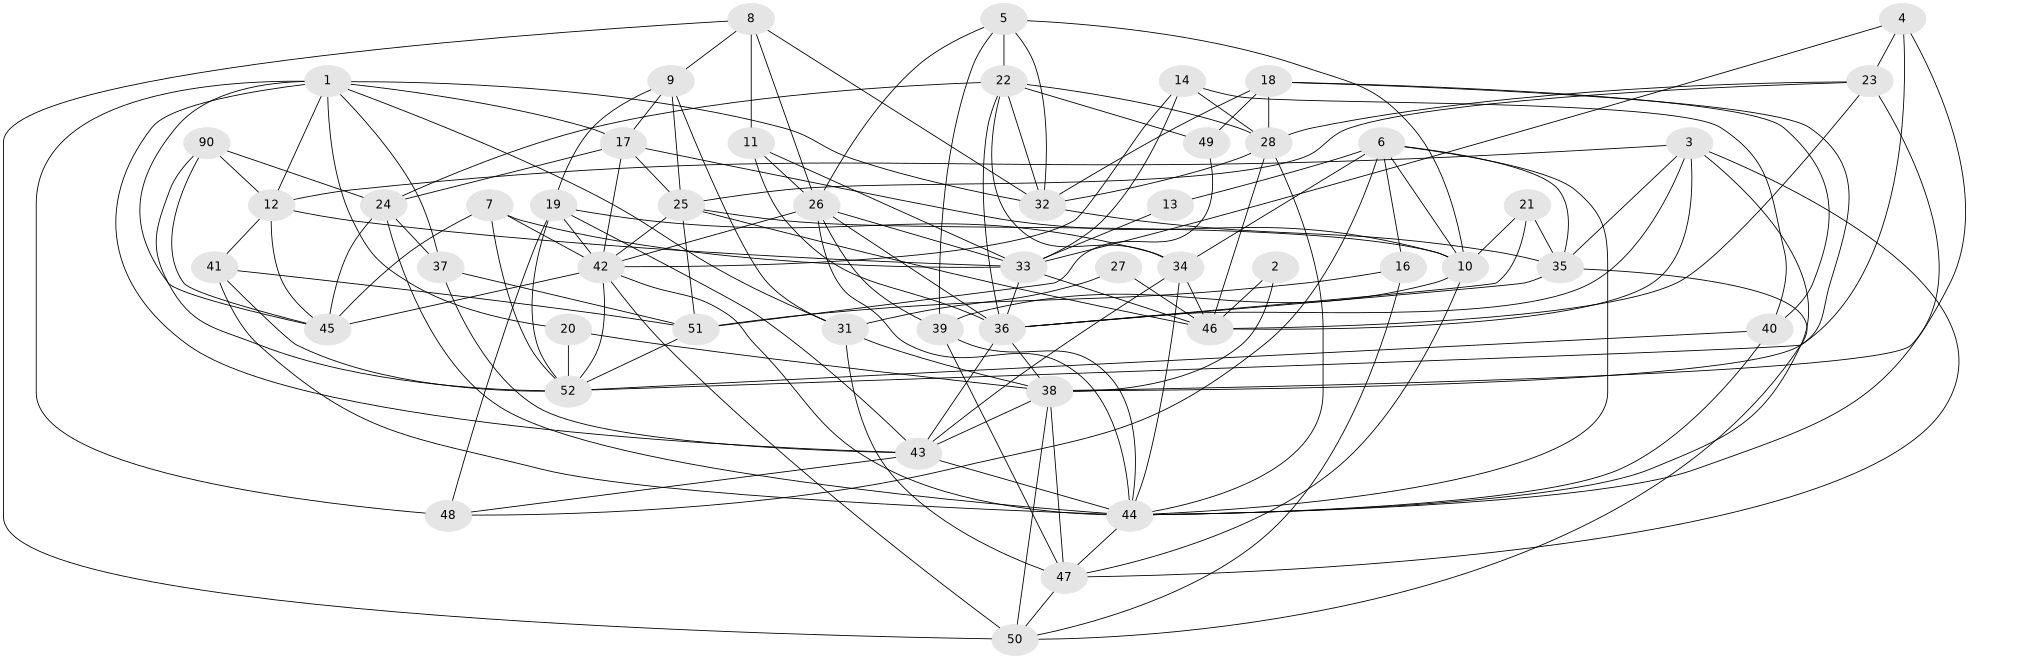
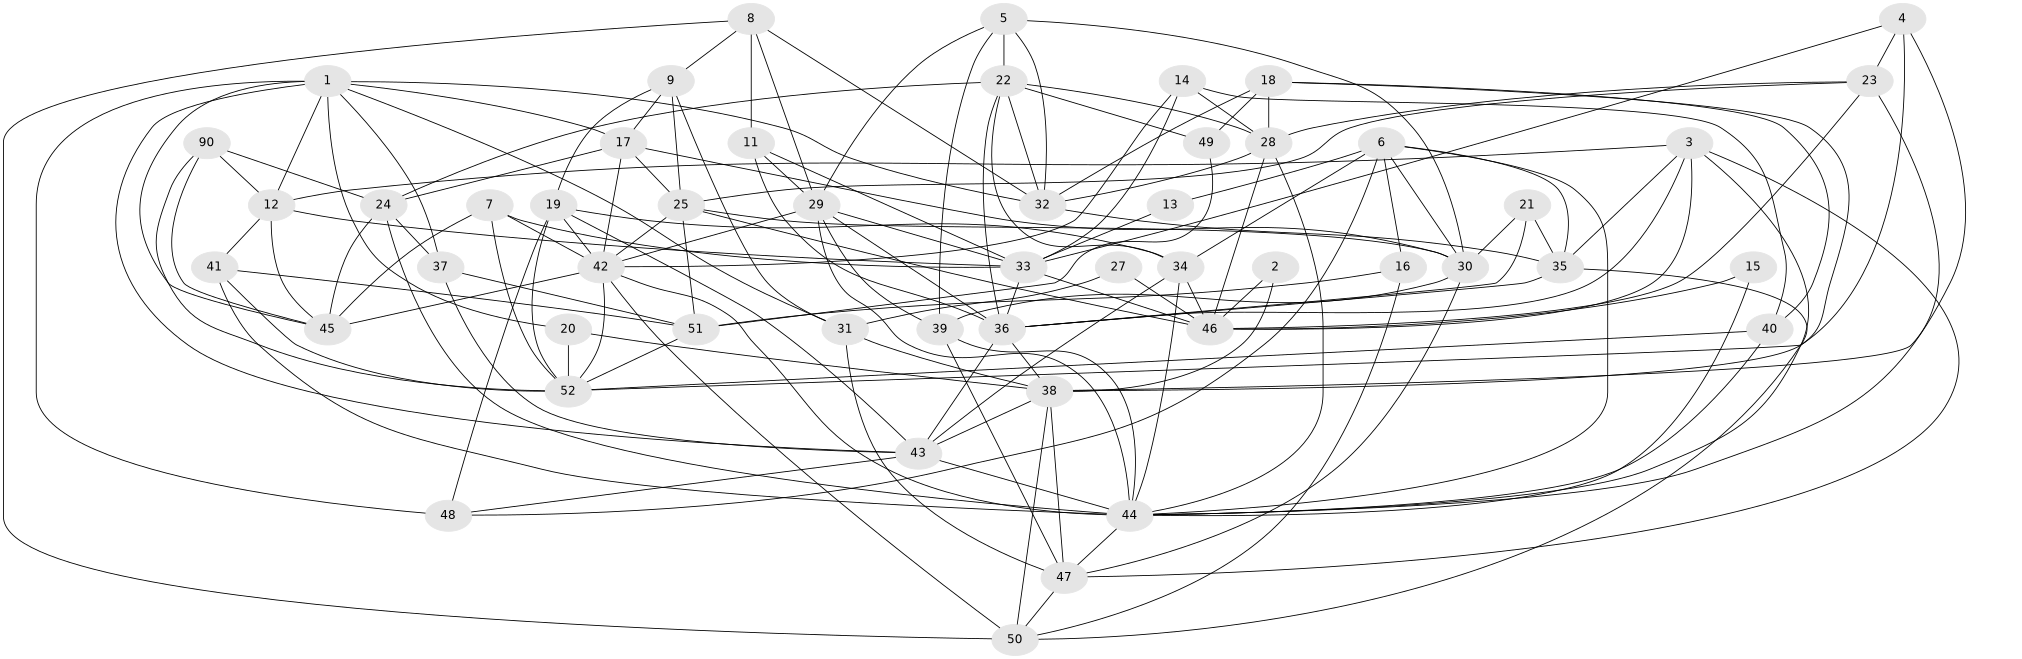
  graph {
    fontname="DejaVu Sans"
    node [color=gray90 fontname="DejaVu Sans" style=filled]
    edge [fontname="DejaVu Sans" weight=1.0]
    1
    12
    17
    20
    31
    32
    37
    43
    45
    48
    33
    41
-   30 [label=10]
+   30
    42
    25
    24
    38
    52
    47
    35
    51
    44
    2
    46
    50
    3
    36
    4
    23
    28
    5
    22
-   29 [label=26]
+   29
    39
    34
    49
    6
    13
    16
    7
    8
    9
    11
    19
    n45 [label=90]
    14
    40
+   15
    18
    21
    27
    1 -- 12
    1 -- 17
    1 -- 20
    1 -- 31
    1 -- 32
    1 -- 37
    1 -- 43
    1 -- 45
    1 -- 48
    12 -- 45
    12 -- 33
    12 -- 41
    17 -- 30
    17 -- 42
    17 -- 25
    17 -- 24
    20 -- 38
    20 -- 52
    31 -- 38
    31 -- 47
    32 -- 35
    37 -- 43
    37 -- 51
    43 -- 48
    43 -- 44
    33 -- 46
    33 -- 36
    41 -- 52
    41 -- 51
    41 -- 44 [weight=2.0]
    30 -- 47
    30 -- 39
    42 -- 45
    42 -- 52
    42 -- 44
    42 -- 50
    25 -- 30
    25 -- 42
    25 -- 51
    25 -- 46
    24 -- 37
    24 -- 45
    24 -- 44
    38 -- 43 [weight=2.0]
    38 -- 47
    38 -- 50
    47 -- 50
    35 -- 50
    35 -- 36
    51 -- 52
    44 -- 47
    2 -- 38
    2 -- 46
    3 -- 12
    3 -- 47
    3 -- 35
    3 -- 44
    3 -- 46
    3 -- 36
    36 -- 43
    36 -- 38
    4 -- 33
    4 -- 52
    4 -- 44
    4 -- 23
    23 -- 25
    23 -- 38
    23 -- 46
    23 -- 28
    28 -- 32
    28 -- 44
    28 -- 46
    5 -- 32
    5 -- 30
    5 -- 22
    5 -- 29
    5 -- 39
    22 -- 32
    22 -- 24
    22 -- 36
    22 -- 28
    22 -- 34
    22 -- 49
    29 -- 33
    29 -- 42
    29 -- 44
    29 -- 36
    29 -- 39
    39 -- 47
    39 -- 44
    34 -- 43
    34 -- 44
    34 -- 46
    49 -- 51
    6 -- 48
    6 -- 30
    6 -- 35
    6 -- 44
    6 -- 34
    6 -- 13
    6 -- 16
    13 -- 33
    16 -- 51
    16 -- 50
    7 -- 45
    7 -- 33
    7 -- 42
    7 -- 52
    8 -- 32
    8 -- 50
    8 -- 29
    8 -- 9
    8 -- 11
    9 -- 17
    9 -- 31
    9 -- 25
    9 -- 19
    11 -- 33
    11 -- 36
    11 -- 29
    19 -- 43
    19 -- 48 [weight=2.0]
    19 -- 42
    19 -- 52
    19 -- 34
    n45 -- 12
    n45 -- 45
    n45 -- 24
    n45 -- 52
    14 -- 33
    14 -- 42
    14 -- 28
    14 -- 40
    40 -- 52
    40 -- 44
+   15 -- 44
+   15 -- 46
    18 -- 32
    18 -- 38
    18 -- 28
    18 -- 49
    18 -- 40
    21 -- 30
    21 -- 35
    21 -- 36
    27 -- 31
    27 -- 46
  }
